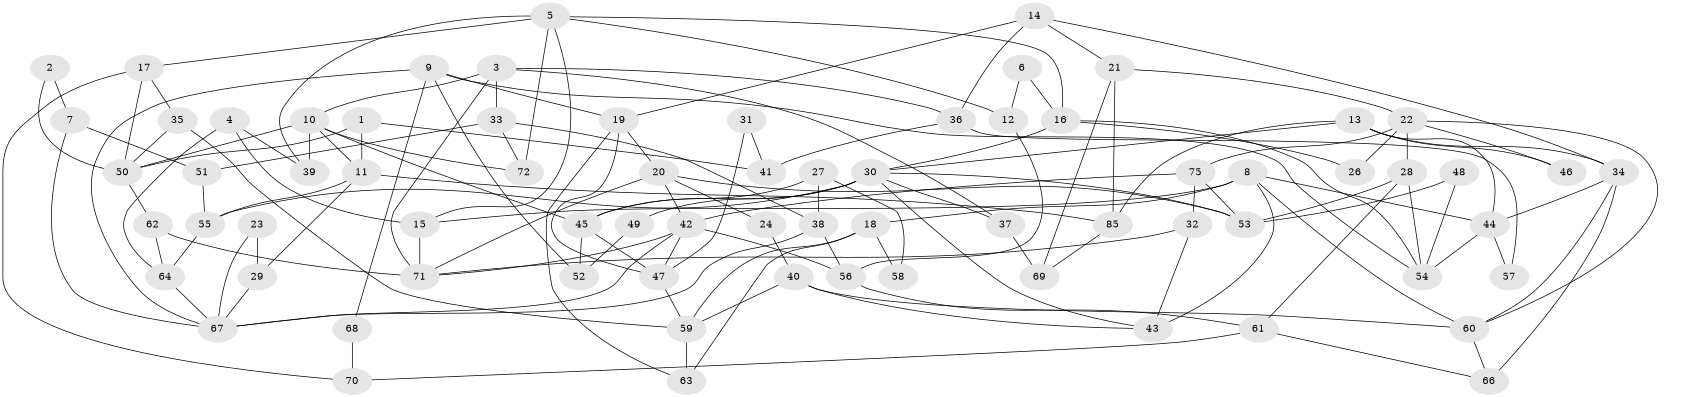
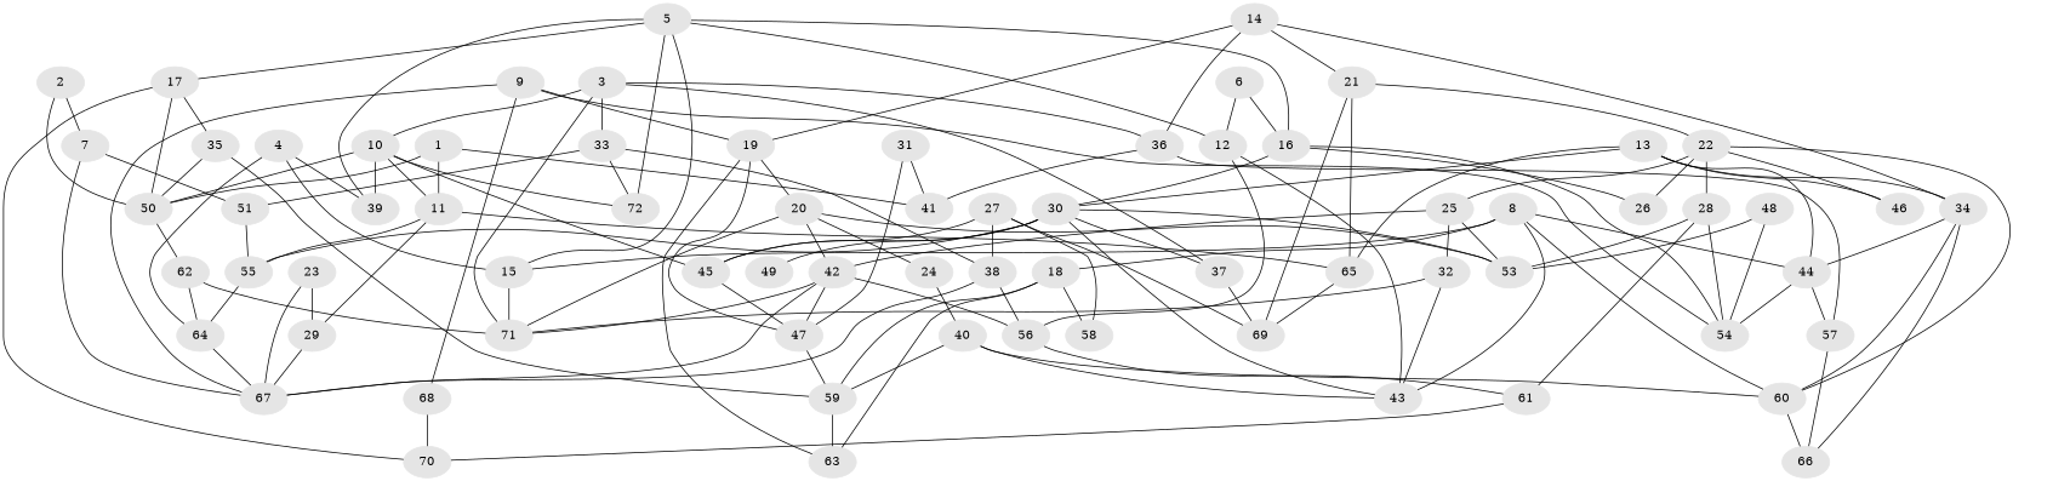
  graph {
    node [color=gray90 style=filled]
    1
    11
    41
    50
    29
    55
-   65 [label=85]
+   65
    62
    2
    7
    51
    67
    3
    10
    33
    36
    37
    71
    39
    72
    45
    38
    57
    69
    4
    15
    64
    5
    12
    16
    17
    43
    56
    54
    30
    26
    35
    70
    6
    8
    18
    44
    60
    58
    59
    63
    66
    9
    19
-   52
    68
    20
    47
    61
    13
    34
    46
    53
    49
    14
    21
    22
    24
    42
    40
-   25 [label=75]
+   25
    28
    32
    23
    27
    31
    48
    1 -- 11
    1 -- 41
    1 -- 50
    11 -- 29
    11 -- 55
    11 -- 65
    50 -- 62
    29 -- 67
    55 -- 64
    65 -- 69
    62 -- 71
    62 -- 64
    2 -- 50
    2 -- 7
    7 -- 51
    7 -- 67
    51 -- 55
    3 -- 10
    3 -- 33
    3 -- 36
    3 -- 37
    3 -- 71
    10 -- 11
    10 -- 50
    10 -- 39
    10 -- 72
    10 -- 45
    33 -- 51
    33 -- 72
    33 -- 38
    36 -- 41
    36 -- 57
    37 -- 69
-   45 -- 52
    45 -- 47
    38 -- 67
    38 -- 56
    4 -- 39
    4 -- 15
    4 -- 64
    15 -- 71
    64 -- 67
    5 -- 39
    5 -- 72
    5 -- 15
    5 -- 12
    5 -- 16
    5 -- 17
+   12 -- 43
    12 -- 56
    16 -- 54
    16 -- 30
    16 -- 26
    17 -- 50
    17 -- 35
    17 -- 70
    56 -- 61
    30 -- 55
    30 -- 37
    30 -- 45
    30 -- 43
    30 -- 53
    30 -- 49
    35 -- 50
    35 -- 59
    6 -- 12
    6 -- 16
    8 -- 15
    8 -- 43
    8 -- 18
    8 -- 44
    8 -- 60
    18 -- 58
    18 -- 59
    18 -- 63
    44 -- 57
    44 -- 54
    60 -- 66
    59 -- 63
    9 -- 67
    9 -- 54
    9 -- 19
-   9 -- 52
    9 -- 68
    19 -- 63
    19 -- 20
    19 -- 47
    68 -- 70
    20 -- 71
    20 -- 53
    20 -- 24
    20 -- 42
    47 -- 59
    61 -- 70
-   61 -- 66
+   57 -- 66
    13 -- 65
    13 -- 30
    13 -- 44
    13 -- 34
    13 -- 46
    34 -- 44
    34 -- 60
    34 -- 66
-   49 -- 52
    14 -- 36
    14 -- 19
    14 -- 34
    14 -- 21
    21 -- 65
    21 -- 69
    21 -- 22
    22 -- 26
    22 -- 60
    22 -- 46
    22 -- 25
    22 -- 28
    24 -- 40
    42 -- 67
    42 -- 71
    42 -- 56
    42 -- 47
    40 -- 43
    40 -- 60
    40 -- 59
    25 -- 53
    25 -- 42
    25 -- 32
    28 -- 54
    28 -- 61
    28 -- 53
    32 -- 71
    32 -- 43
    23 -- 29
    23 -- 67
    27 -- 45
    27 -- 38
+   27 -- 69
    27 -- 58
    31 -- 41
    31 -- 47
    48 -- 54
    48 -- 53
  }
